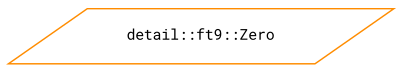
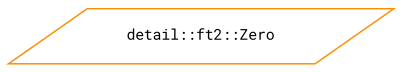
  digraph {
    rankdir=LR
    fontname="Roboto Mono"
-   n1 [color=darkorange fillcolor=white fontname="Roboto Mono" fontsize=10 height=0.2 label="detail::ft9::Zero" shape=parallelogram style=filled width=0.4]
+   n1 [color=darkorange fillcolor=white fontname="Roboto Mono" fontsize=10 height=0.2 label="detail::ft2::Zero" shape=parallelogram style=filled width=0.4]
  }
